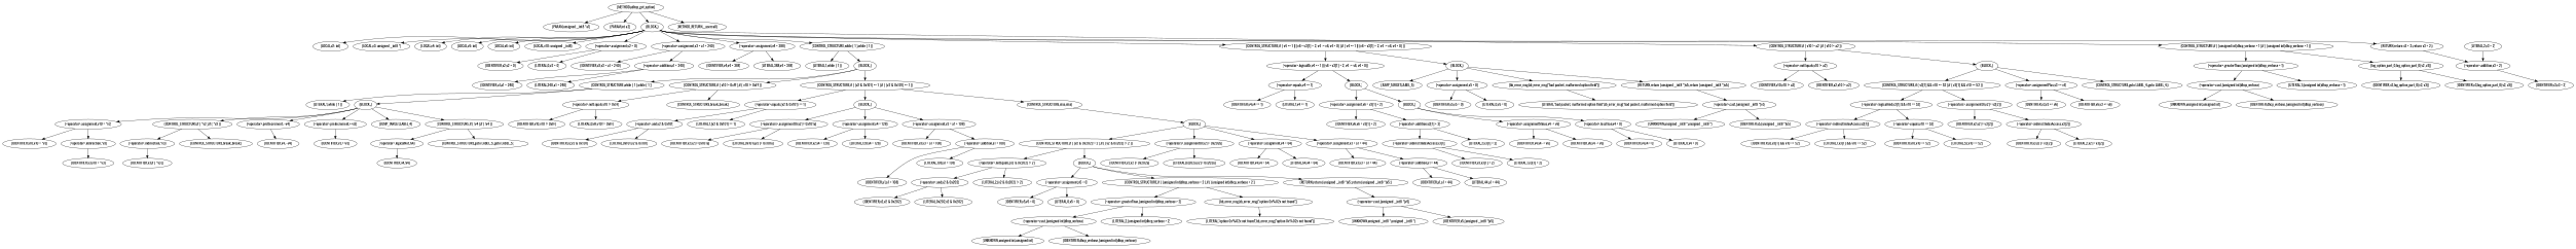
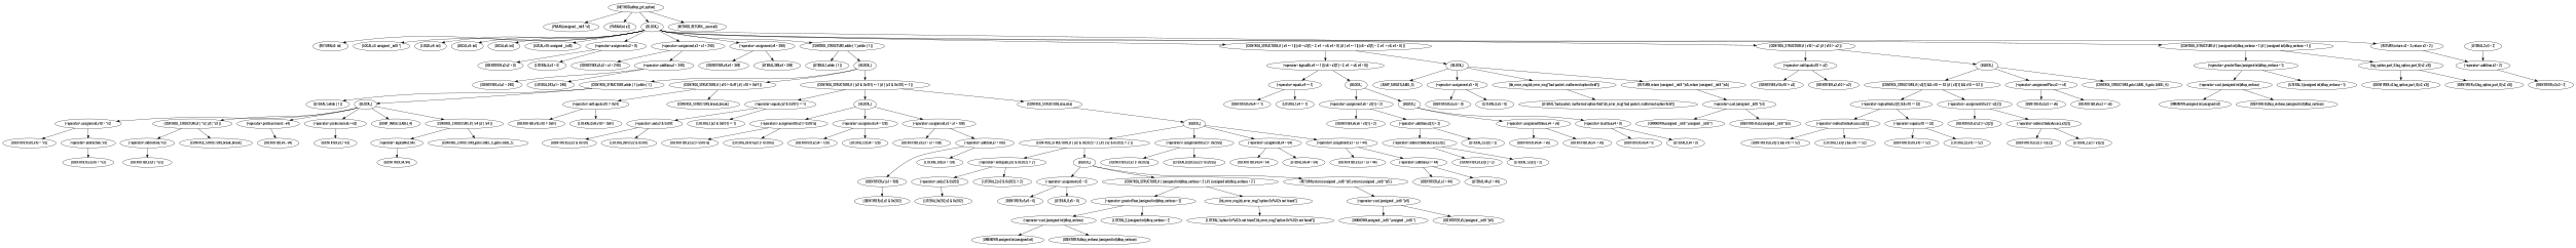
  digraph {
    fontname=Oswald
    node [fontname=Oswald]
    edge [fontname=Oswald]
    n1 [label="(METHOD,udhcp_get_option)"]
    n2 [label="(PARAM,unsigned __int8 *a1)"]
    n3 [label="(PARAM,int a2)"]
    n4 [label="(BLOCK,,)"]
    n5 [label="(METHOD_RETURN,__usercall)"]
-   n6 [label="(LOCAL,v2: int)"]
+   n6 [label="(RETURN,v2: int)"]
    n7 [label="(LOCAL,v3: unsigned __int8 *)"]
    n8 [label="(LOCAL,v4: int)"]
    n9 [label="(LOCAL,v5: int)"]
    n10 [label="(LOCAL,v6: int)"]
    n11 [label="(LOCAL,v10: unsigned __int8)"]
    n12 [label="(<operator>.assignment,v2 = 0)"]
    n13 [label="(<operator>.assignment,v3 = a1 + 240)"]
    n14 [label="(<operator>.assignment,v4 = 388)"]
    n15 [label="(CONTROL_STRUCTURE,while ( 1 ),while ( 1 ))"]
    n16 [label="(CONTROL_STRUCTURE,if ( v4 == 1 || (v6 = v3[1] + 2, v4 -= v6, v4 < 0) ),if ( v4 == 1 || (v6 = v3[1] + 2, v4 -= v6, v4 < 0) ))"]
    n17 [label="(CONTROL_STRUCTURE,if ( v10 != a2 ),if ( v10 != a2 ))"]
    n18 [label="(CONTROL_STRUCTURE,if ( (unsigned int)dhcp_verbose > 1 ),if ( (unsigned int)dhcp_verbose > 1 ))"]
    n19 [label="(RETURN,return v3 + 2;,return v3 + 2;)"]
    n20 [label="(IDENTIFIER,v2,v2 = 0)"]
    n21 [label="(LITERAL,0,v2 = 0)"]
    n22 [label="(IDENTIFIER,v3,v3 = a1 + 240)"]
    n23 [label="(<operator>.addition,a1 + 240)"]
    n24 [label="(IDENTIFIER,v4,v4 = 388)"]
    n25 [label="(LITERAL,388,v4 = 388)"]
    n26 [label="(LITERAL,1,while ( 1 ))"]
    n27 [label="(BLOCK,,)"]
    n28 [label="(<operator>.logicalOr,v4 == 1 || (v6 = v3[1] + 2, v4 -= v6, v4 < 0))"]
    n29 [label="(BLOCK,,)"]
    n30 [label="(<operator>.notEquals,v10 != a2)"]
    n31 [label="(BLOCK,,)"]
    n32 [label="(<operator>.greaterThan,(unsigned int)dhcp_verbose > 1)"]
    n33 [label="(log_option_part_0,log_option_part_0(v2, v3))"]
    n34 [label="(<operator>.addition,v3 + 2)"]
    n35 [label="(IDENTIFIER,a1,a1 + 240)"]
-   n36 [label="(LITERAL,240,a1 + 240)"]
+   n36 [label="(LITERAL,243,a1 + 240)"]
    n37 [label="(CONTROL_STRUCTURE,while ( 1 ),while ( 1 ))"]
    n38 [label="(CONTROL_STRUCTURE,if ( v10 != 0xFF ),if ( v10 != 0xFF ))"]
    n39 [label="(CONTROL_STRUCTURE,if ( (v2 & 0x101) == 1 ),if ( (v2 & 0x101) == 1 ))"]
    n40 [label="(LITERAL,1,while ( 1 ))"]
    n41 [label="(BLOCK,,)"]
    n42 [label="(<operator>.notEquals,v10 != 0xFF)"]
    n43 [label="(CONTROL_STRUCTURE,break;,break;)"]
    n44 [label="(<operator>.equals,(v2 & 0x101) == 1)"]
    n45 [label="(BLOCK,,)"]
    n46 [label="(CONTROL_STRUCTURE,else,else)"]
    n47 [label="(<operator>.assignment,v10 = *v3)"]
    n48 [label="(CONTROL_STRUCTURE,if ( *v3 ),if ( *v3 ))"]
    n49 [label="(<operator>.preDecrement,--v4)"]
    n50 [label="(<operator>.preIncrement,++v3)"]
    n51 [label="(JUMP_TARGET,LABEL_4)"]
    n52 [label="(CONTROL_STRUCTURE,if ( !v4 ),if ( !v4 ))"]
    n53 [label="(IDENTIFIER,v10,v10 = *v3)"]
    n54 [label="(<operator>.indirection,*v3)"]
    n55 [label="(<operator>.indirection,*v3)"]
    n56 [label="(CONTROL_STRUCTURE,break;,break;)"]
    n57 [label="(IDENTIFIER,v4,--v4)"]
    n58 [label="(IDENTIFIER,v3,++v3)"]
    n59 [label="(<operator>.logicalNot,!v4)"]
    n60 [label="(CONTROL_STRUCTURE,goto LABEL_5;,goto LABEL_5;)"]
    n61 [label="(IDENTIFIER,v3,v10 = *v3)"]
    n62 [label="(IDENTIFIER,v3,if ( *v3 ))"]
    n63 [label="(IDENTIFIER,v4,!v4)"]
    n64 [label="(IDENTIFIER,v10,v10 != 0xFF)"]
    n65 [label="(LITERAL,0xFF,v10 != 0xFF)"]
    n66 [label="(<operator>.and,v2 & 0x101)"]
    n67 [label="(LITERAL,1,(v2 & 0x101) == 1)"]
    n68 [label="(<operators>.assignmentOr,v2 |= 0x101u)"]
    n69 [label="(<operator>.assignment,v4 = 128)"]
    n70 [label="(<operator>.assignment,v3 = a1 + 108)"]
    n71 [label="(BLOCK,,)"]
    n72 [label="(IDENTIFIER,v2,v2 & 0x101)"]
    n73 [label="(LITERAL,0x101,v2 & 0x101)"]
    n74 [label="(IDENTIFIER,v2,v2 |= 0x101u)"]
    n75 [label="(LITERAL,0x101u,v2 |= 0x101u)"]
    n76 [label="(IDENTIFIER,v2,v4 = 128)"]
    n77 [label="(LITERAL,128,v4 = 128)"]
    n78 [label="(IDENTIFIER,v3,v3 = a1 + 108)"]
    n79 [label="(<operator>.addition,a1 + 108)"]
    n80 [label="(IDENTIFIER,a1,a1 + 108)"]
    n81 [label="(LITERAL,108,a1 + 108)"]
    n82 [label="(CONTROL_STRUCTURE,if ( (v2 & 0x202) != 2 ),if ( (v2 & 0x202) != 2 ))"]
    n83 [label="(<operators>.assignmentOr,v2 |= 0x202u)"]
    n84 [label="(<operator>.assignment,v4 = 64)"]
    n85 [label="(<operator>.assignment,v3 = a1 + 44)"]
    n86 [label="(<operator>.notEquals,(v2 & 0x202) != 2)"]
    n87 [label="(BLOCK,,)"]
    n88 [label="(IDENTIFIER,v2,v2 |= 0x202u)"]
    n89 [label="(LITERAL,0x202u,v2 |= 0x202u)"]
    n90 [label="(IDENTIFIER,v4,v4 = 64)"]
    n91 [label="(LITERAL,64,v4 = 64)"]
    n92 [label="(IDENTIFIER,v3,v3 = a1 + 44)"]
    n93 [label="(<operator>.addition,a1 + 44)"]
    n94 [label="(<operator>.and,v2 & 0x202)"]
    n95 [label="(LITERAL,2,(v2 & 0x202) != 2)"]
    n96 [label="(<operator>.assignment,v5 = 0)"]
    n97 [label="(CONTROL_STRUCTURE,if ( (unsigned int)dhcp_verbose > 2 ),if ( (unsigned int)dhcp_verbose > 2 ))"]
    n98 [label="(RETURN,return (unsigned __int8 *)v5;,return (unsigned __int8 *)v5;)"]
    n99 [label="(IDENTIFIER,v2,v2 & 0x202)"]
    n100 [label="(LITERAL,0x202,v2 & 0x202)"]
    n101 [label="(IDENTIFIER,v5,v5 = 0)"]
    n102 [label="(LITERAL,0,v5 = 0)"]
    n103 [label="(<operator>.greaterThan,(unsigned int)dhcp_verbose > 2)"]
    n104 [label="(bb_error_msg,bb_error_msg(\"option 0x%02x not found\"))"]
    n105 [label="(<operator>.cast,(unsigned __int8 *)v5)"]
    n106 [label="(<operator>.cast,(unsigned int)dhcp_verbose)"]
    n107 [label="(LITERAL,2,(unsigned int)dhcp_verbose > 2)"]
    n108 [label="(LITERAL,\"option 0x%02x not found\",bb_error_msg(\"option 0x%02x not found\"))"]
    n109 [label="(UNKNOWN,unsigned int,unsigned int)"]
    n110 [label="(IDENTIFIER,dhcp_verbose,(unsigned int)dhcp_verbose)"]
    n111 [label="(UNKNOWN,unsigned __int8 *,unsigned __int8 *)"]
    n112 [label="(IDENTIFIER,v5,(unsigned __int8 *)v5)"]
    n113 [label="(IDENTIFIER,a1,a1 + 44)"]
    n114 [label="(LITERAL,44,a1 + 44)"]
    n115 [label="(<operator>.equals,v4 == 1)"]
    n116 [label="(BLOCK,,)"]
    n117 [label="(JUMP_TARGET,LABEL_5)"]
    n118 [label="(<operator>.assignment,v5 = 0)"]
    n119 [label="(bb_error_msg,bb_error_msg(\"bad packet, malformed option field\"))"]
    n120 [label="(RETURN,return (unsigned __int8 *)v5;,return (unsigned __int8 *)v5;)"]
    n121 [label="(IDENTIFIER,v4,v4 == 1)"]
    n122 [label="(LITERAL,1,v4 == 1)"]
    n123 [label="(<operator>.assignment,v6 = v3[1] + 2)"]
    n124 [label="(BLOCK,,)"]
    n125 [label="(IDENTIFIER,v6,v6 = v3[1] + 2)"]
    n126 [label="(<operator>.addition,v3[1] + 2)"]
    n127 [label="(<operator>.assignmentMinus,v4 -= v6)"]
    n128 [label="(<operator>.lessThan,v4 < 0)"]
    n129 [label="(<operator>.indirectIndexAccess,v3[1])"]
    n130 [label="(LITERAL,2,v3[1] + 2)"]
    n131 [label="(IDENTIFIER,v3,v3[1] + 2)"]
    n132 [label="(LITERAL,1,v3[1] + 2)"]
    n133 [label="(IDENTIFIER,v4,v4 -= v6)"]
    n134 [label="(IDENTIFIER,v6,v4 -= v6)"]
    n135 [label="(IDENTIFIER,v4,v4 < 0)"]
    n136 [label="(LITERAL,0,v4 < 0)"]
    n137 [label="(IDENTIFIER,v5,v5 = 0)"]
    n138 [label="(LITERAL,0,v5 = 0)"]
    n139 [label="(LITERAL,\"bad packet, malformed option field\",bb_error_msg(\"bad packet, malformed option field\"))"]
    n140 [label="(<operator>.cast,(unsigned __int8 *)v5)"]
    n141 [label="(UNKNOWN,unsigned __int8 *,unsigned __int8 *)"]
    n142 [label="(IDENTIFIER,v5,(unsigned __int8 *)v5)"]
    n143 [label="(IDENTIFIER,v10,v10 != a2)"]
    n144 [label="(IDENTIFIER,a2,v10 != a2)"]
    n145 [label="(CONTROL_STRUCTURE,if ( v3[1] && v10 == 52 ),if ( v3[1] && v10 == 52 ))"]
    n146 [label="(<operator>.assignmentPlus,v3 += v6)"]
    n147 [label="(CONTROL_STRUCTURE,goto LABEL_4;,goto LABEL_4;)"]
    n148 [label="(<operator>.logicalAnd,v3[1] && v10 == 52)"]
    n149 [label="(<operators>.assignmentOr,v2 |= v3[2])"]
    n150 [label="(IDENTIFIER,v3,v3 += v6)"]
    n151 [label="(IDENTIFIER,v6,v3 += v6)"]
    n152 [label="(<operator>.indirectIndexAccess,v3[1])"]
    n153 [label="(<operator>.equals,v10 == 52)"]
    n154 [label="(IDENTIFIER,v2,v2 |= v3[2])"]
    n155 [label="(<operator>.indirectIndexAccess,v3[2])"]
    n156 [label="(IDENTIFIER,v3,v3[1] && v10 == 52)"]
    n157 [label="(LITERAL,1,v3[1] && v10 == 52)"]
    n158 [label="(IDENTIFIER,v10,v10 == 52)"]
    n159 [label="(LITERAL,52,v10 == 52)"]
    n160 [label="(IDENTIFIER,v3,v2 |= v3[2])"]
    n161 [label="(LITERAL,2,v2 |= v3[2])"]
    n162 [label="(<operator>.cast,(unsigned int)dhcp_verbose)"]
    n163 [label="(LITERAL,1,(unsigned int)dhcp_verbose > 1)"]
    n164 [label="(IDENTIFIER,v2,log_option_part_0(v2, v3))"]
    n165 [label="(IDENTIFIER,v3,log_option_part_0(v2, v3))"]
    n166 [label="(UNKNOWN,unsigned int,unsigned int)"]
    n167 [label="(IDENTIFIER,dhcp_verbose,(unsigned int)dhcp_verbose)"]
    n168 [label="(IDENTIFIER,v3,v3 + 2)"]
    n169 [label="(LITERAL,2,v3 + 2)"]
    n1 -> n2
    n1 -> n3
    n1 -> n4
    n1 -> n5
    n4 -> n6
    n4 -> n7
    n4 -> n8
    n4 -> n9
    n4 -> n10
    n4 -> n11
    n4 -> n12
    n4 -> n13
    n4 -> n14
    n4 -> n15
    n4 -> n16
    n4 -> n17
    n4 -> n18
    n4 -> n19
    n12 -> n20
    n12 -> n21
    n13 -> n22
    n13 -> n23
    n14 -> n24
    n14 -> n25
    n15 -> n26
    n15 -> n27
    n16 -> n28
    n16 -> n29
    n17 -> n30
    n17 -> n31
    n18 -> n32
    n18 -> n33
    n19 -> n34
    n23 -> n35
    n23 -> n36
    n27 -> n37
    n27 -> n38
    n27 -> n39
    n28 -> n115
    n28 -> n116
    n29 -> n117
    n29 -> n118
    n29 -> n119
    n29 -> n120
    n30 -> n143
    n30 -> n144
    n31 -> n145
    n31 -> n146
    n31 -> n147
    n32 -> n162
    n32 -> n163
    n33 -> n164
    n33 -> n165
    n34 -> n168
    n37 -> n40
    n37 -> n41
    n38 -> n42
    n38 -> n43
    n39 -> n44
    n39 -> n45
    n39 -> n46
    n41 -> n47
    n41 -> n48
    n41 -> n49
    n41 -> n50
    n41 -> n51
    n41 -> n52
    n42 -> n64
    n42 -> n65
    n44 -> n66
    n44 -> n67
    n45 -> n68
    n45 -> n69
    n45 -> n70
    n46 -> n71
    n47 -> n53
    n47 -> n54
    n48 -> n55
    n48 -> n56
    n49 -> n57
    n50 -> n58
    n52 -> n59
    n52 -> n60
    n54 -> n61
    n55 -> n62
    n59 -> n63
    n66 -> n72
    n66 -> n73
    n68 -> n74
    n68 -> n75
    n69 -> n76
    n69 -> n77
    n70 -> n78
    n70 -> n79
    n71 -> n82
    n71 -> n83
    n71 -> n84
    n71 -> n85
    n79 -> n80
    n79 -> n81
    n82 -> n86
    n82 -> n87
    n83 -> n88
    n83 -> n89
    n84 -> n90
    n84 -> n91
    n85 -> n92
    n85 -> n93
    n86 -> n94
    n86 -> n95
    n87 -> n96
    n87 -> n97
    n87 -> n98
    n93 -> n113
    n93 -> n114
-   n94 -> n99
+   n80 -> n99
    n94 -> n100
    n96 -> n101
    n96 -> n102
    n97 -> n103
    n97 -> n104
    n98 -> n105
    n103 -> n106
    n103 -> n107
    n104 -> n108
    n105 -> n111
    n105 -> n112
    n106 -> n109
    n106 -> n110
    n115 -> n121
    n115 -> n122
    n116 -> n123
    n116 -> n124
    n118 -> n137
    n118 -> n138
    n119 -> n139
    n120 -> n140
    n123 -> n125
    n123 -> n126
    n124 -> n127
    n124 -> n128
    n126 -> n129
    n126 -> n130
    n127 -> n133
    n127 -> n134
    n128 -> n135
    n128 -> n136
    n129 -> n131
    n129 -> n132
    n140 -> n141
    n140 -> n142
    n145 -> n148
    n145 -> n149
    n146 -> n150
    n146 -> n151
    n148 -> n152
    n148 -> n153
    n149 -> n154
    n149 -> n155
    n152 -> n156
    n152 -> n157
    n153 -> n158
    n153 -> n159
    n155 -> n160
    n155 -> n161
    n162 -> n166
    n162 -> n167
    n169 -> n34
  }
